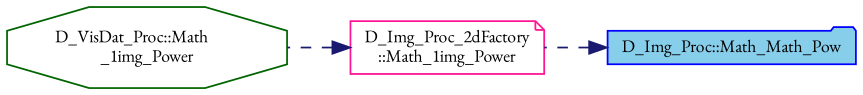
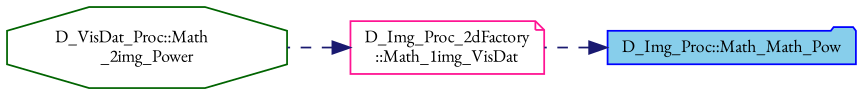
  digraph {
    fontname="EB Garamond"
    rankdir=RL
    node [fillcolor=white fontname="EB Garamond" fontsize=10 style=filled]
    edge [color=midnightblue dir=back fontname="EB Garamond" fontsize=10 labelfontname=Helvetica labelfontsize=10 style=dashed]
    n1 [color=blue fillcolor=skyblue fontcolor=black height=0.2 label="D_Img_Proc::Math_Math_Pow" shape=folder width=0.4]
-   n2 [color=deeppink height=0.2 label="D_Img_Proc_2dFactory\l::Math_1img_Power" shape=note width=0.4]
-   n3 [color=darkgreen height=0.2 label="D_VisDat_Proc::Math\l_1img_Power" shape=octagon width=0.4]
+   n2 [color=deeppink height=0.2 label="D_Img_Proc_2dFactory\l::Math_1img_VisDat" shape=note width=0.4]
+   n3 [color=darkgreen height=0.2 label="D_VisDat_Proc::Math\l_2img_Power" shape=octagon width=0.4]
    n1 -> n2
    n2 -> n3
  }
